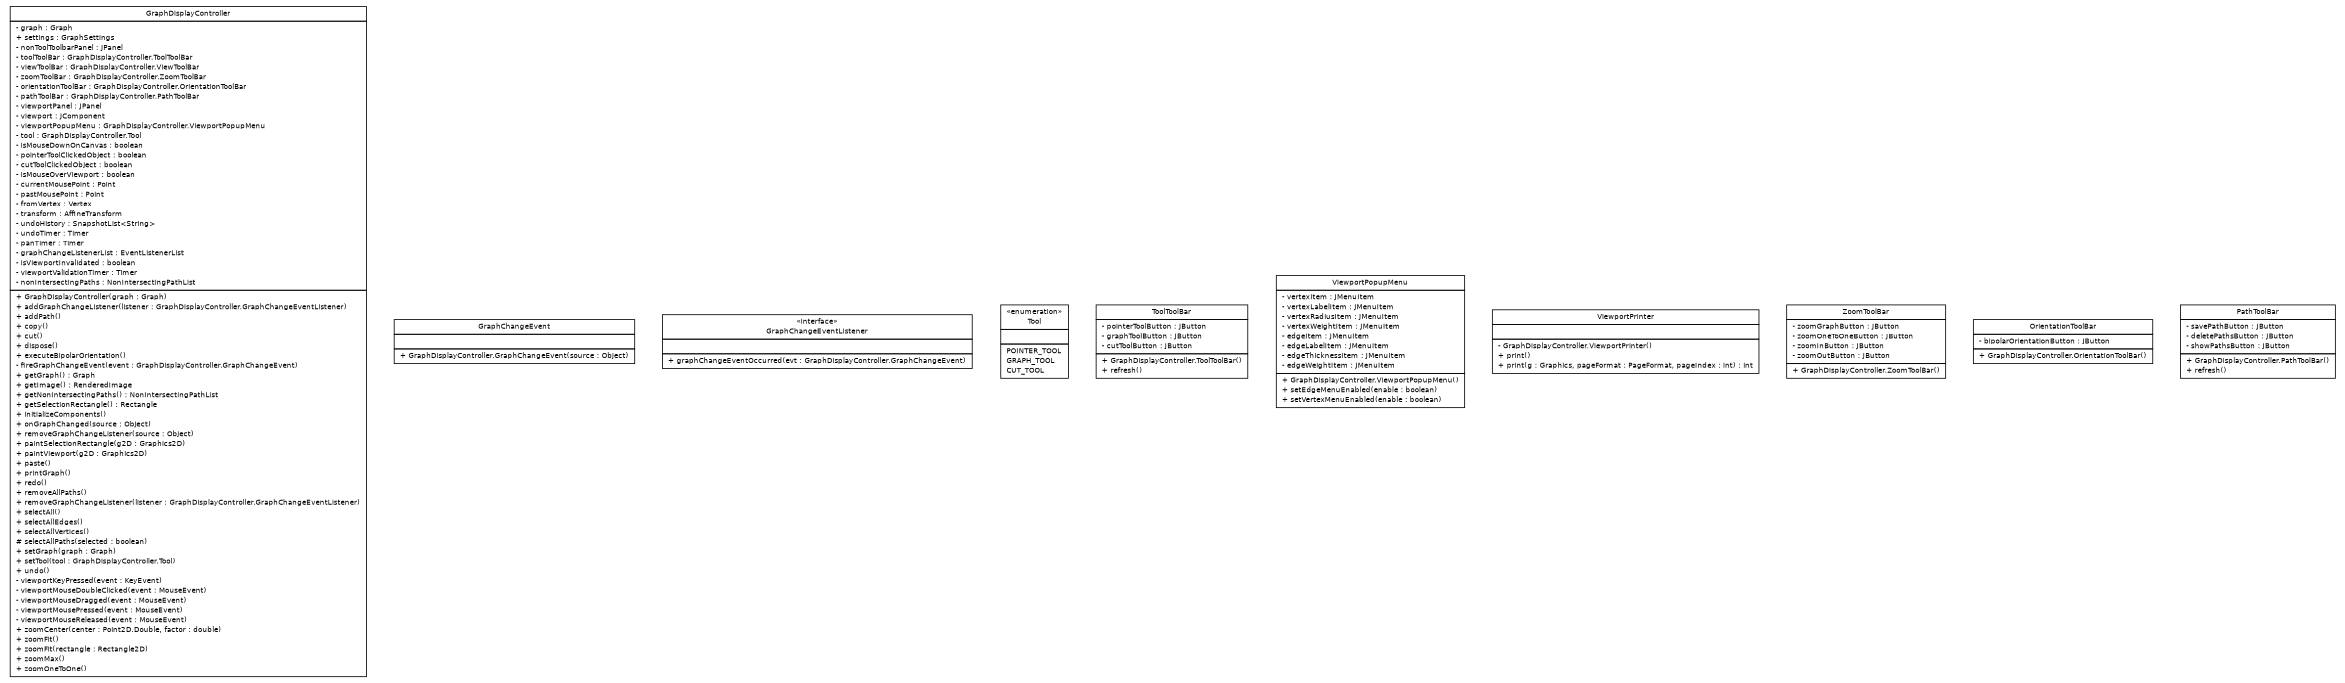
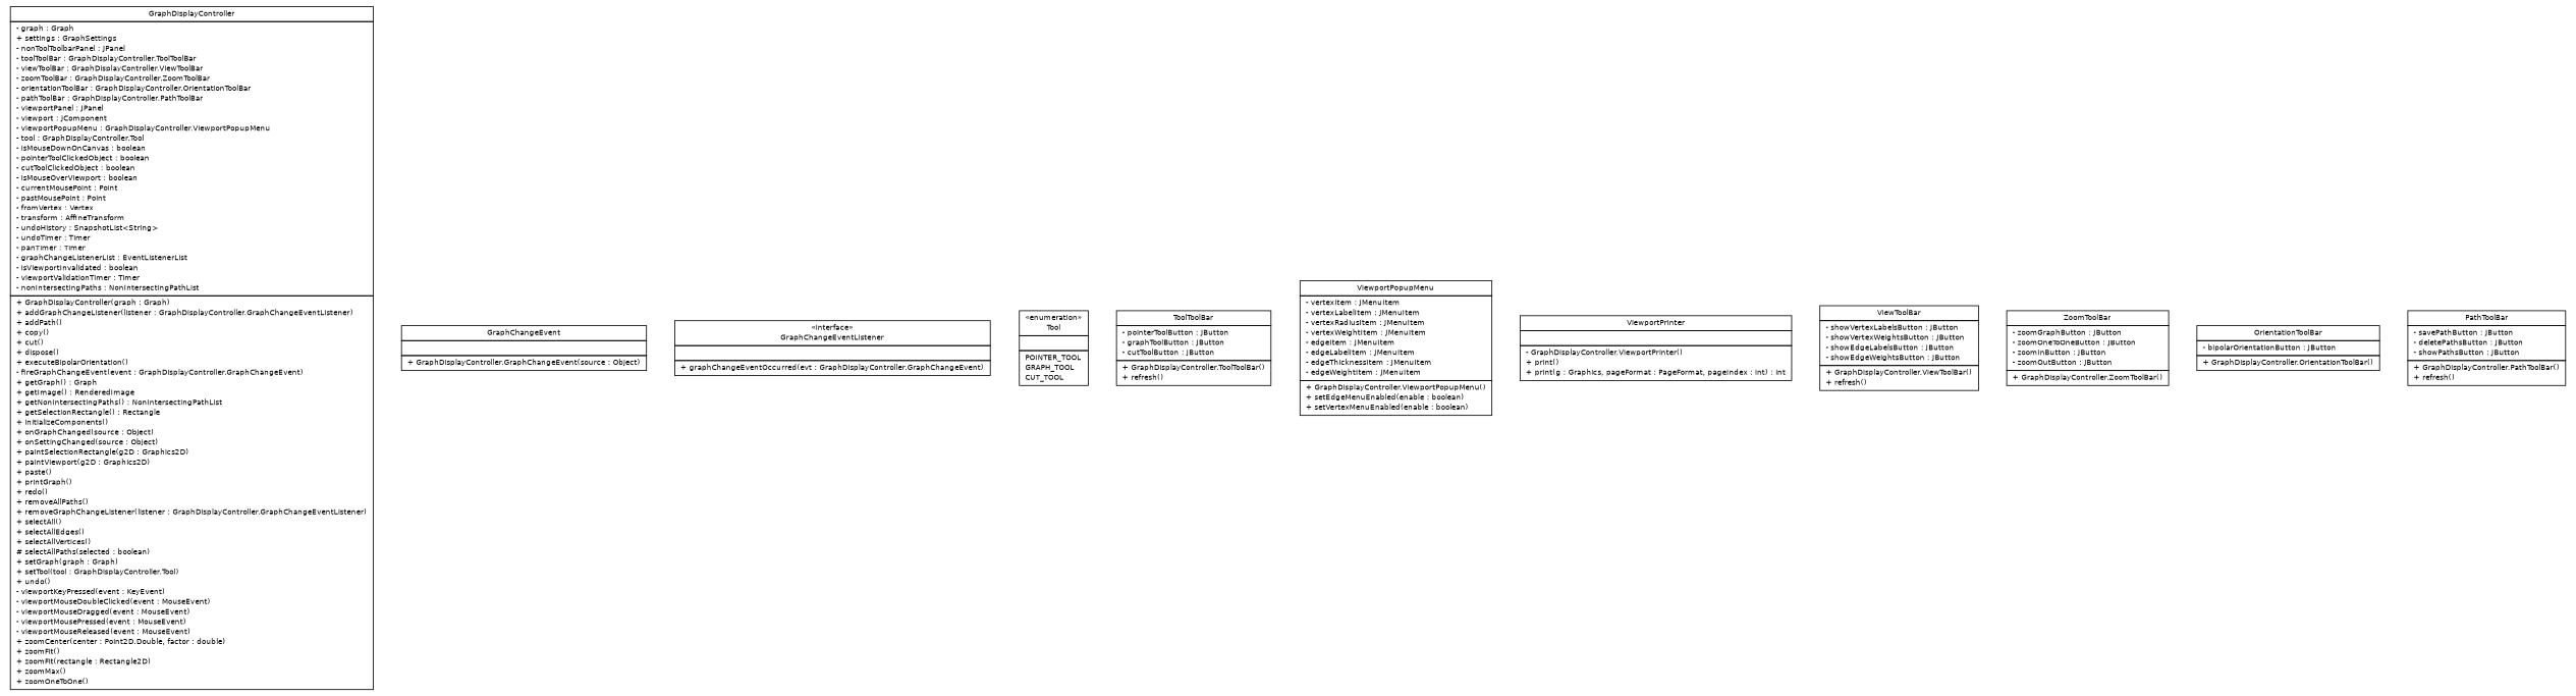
  digraph {
    nodesep=0.25
    ranksep=0.5
    fontname="DejaVu Sans"
    node [fontcolor=black fontname="DejaVu Sans" fontsize=9.0 shape=plaintext]
-   n1 [label=<<table title="pfc.controllers.GraphDisplayController" border="0" cellborder="1" cellspacing="0" cellpadding="2" port="p" href="./GraphDisplayController.html"> 		<tr><td><table border="0" cellspacing="0" cellpadding="1"> <tr><td align="center" balign="center"> GraphDisplayController </td></tr> 		</table></td></tr> 		<tr><td><table border="0" cellspacing="0" cellpadding="1"> <tr><td align="left" balign="left"> - graph : Graph </td></tr> <tr><td align="left" balign="left"> + settings : GraphSettings </td></tr> <tr><td align="left" balign="left"> - nonToolToolbarPanel : JPanel </td></tr> <tr><td align="left" balign="left"> - toolToolBar : GraphDisplayController.ToolToolBar </td></tr> <tr><td align="left" balign="left"> - viewToolBar : GraphDisplayController.ViewToolBar </td></tr> <tr><td align="left" balign="left"> - zoomToolBar : GraphDisplayController.ZoomToolBar </td></tr> <tr><td align="left" balign="left"> - orientationToolBar : GraphDisplayController.OrientationToolBar </td></tr> <tr><td align="left" balign="left"> - pathToolBar : GraphDisplayController.PathToolBar </td></tr> <tr><td align="left" balign="left"> - viewportPanel : JPanel </td></tr> <tr><td align="left" balign="left"> - viewport : JComponent </td></tr> <tr><td align="left" balign="left"> - viewportPopupMenu : GraphDisplayController.ViewportPopupMenu </td></tr> <tr><td align="left" balign="left"> - tool : GraphDisplayController.Tool </td></tr> <tr><td align="left" balign="left"> - isMouseDownOnCanvas : boolean </td></tr> <tr><td align="left" balign="left"> - pointerToolClickedObject : boolean </td></tr> <tr><td align="left" balign="left"> - cutToolClickedObject : boolean </td></tr> <tr><td align="left" balign="left"> - isMouseOverViewport : boolean </td></tr> <tr><td align="left" balign="left"> - currentMousePoint : Point </td></tr> <tr><td align="left" balign="left"> - pastMousePoint : Point </td></tr> <tr><td align="left" balign="left"> - fromVertex : Vertex </td></tr> <tr><td align="left" balign="left"> - transform : AffineTransform </td></tr> <tr><td align="left" balign="left"> - undoHistory : SnapshotList&lt;String&gt; </td></tr> <tr><td align="left" balign="left"> - undoTimer : Timer </td></tr> <tr><td align="left" balign="left"> - panTimer : Timer </td></tr> <tr><td align="left" balign="left"> - graphChangeListenerList : EventListenerList </td></tr> <tr><td align="left" balign="left"> - isViewportInvalidated : boolean </td></tr> <tr><td align="left" balign="left"> - viewportValidationTimer : Timer </td></tr> <tr><td align="left" balign="left"> - nonIntersectingPaths : NonIntersectingPathList </td></tr> 		</table></td></tr> 		<tr><td><table border="0" cellspacing="0" cellpadding="1"> <tr><td align="left" balign="left"> + GraphDisplayController(graph : Graph) </td></tr> <tr><td align="left" balign="left"> + addGraphChangeListener(listener : GraphDisplayController.GraphChangeEventListener) </td></tr> <tr><td align="left" balign="left"> + addPath() </td></tr> <tr><td align="left" balign="left"> + copy() </td></tr> <tr><td align="left" balign="left"> + cut() </td></tr> <tr><td align="left" balign="left"> + dispose() </td></tr> <tr><td align="left" balign="left"> + executeBipolarOrientation() </td></tr> <tr><td align="left" balign="left"> - fireGraphChangeEvent(event : GraphDisplayController.GraphChangeEvent) </td></tr> <tr><td align="left" balign="left"> + getGraph() : Graph </td></tr> <tr><td align="left" balign="left"> + getImage() : RenderedImage </td></tr> <tr><td align="left" balign="left"> + getNonIntersectingPaths() : NonIntersectingPathList </td></tr> <tr><td align="left" balign="left"> + getSelectionRectangle() : Rectangle </td></tr> <tr><td align="left" balign="left"> + initializeComponents() </td></tr> <tr><td align="left" balign="left"> + onGraphChanged(source : Object) </td></tr> <tr><td align="left" balign="left"> + removeGraphChangeListener(source : Object) </td></tr> <tr><td align="left" balign="left"> + paintSelectionRectangle(g2D : Graphics2D) </td></tr> <tr><td align="left" balign="left"> + paintViewport(g2D : Graphics2D) </td></tr> <tr><td align="left" balign="left"> + paste() </td></tr> <tr><td align="left" balign="left"> + printGraph() </td></tr> <tr><td align="left" balign="left"> + redo() </td></tr> <tr><td align="left" balign="left"> + removeAllPaths() </td></tr> <tr><td align="left" balign="left"> + removeGraphChangeListener(listener : GraphDisplayController.GraphChangeEventListener) </td></tr> <tr><td align="left" balign="left"> + selectAll() </td></tr> <tr><td align="left" balign="left"> + selectAllEdges() </td></tr> <tr><td align="left" balign="left"> + selectAllVertices() </td></tr> <tr><td align="left" balign="left"> # selectAllPaths(selected : boolean) </td></tr> <tr><td align="left" balign="left"> + setGraph(graph : Graph) </td></tr> <tr><td align="left" balign="left"> + setTool(tool : GraphDisplayController.Tool) </td></tr> <tr><td align="left" balign="left"> + undo() </td></tr> <tr><td align="left" balign="left"> - viewportKeyPressed(event : KeyEvent) </td></tr> <tr><td align="left" balign="left"> - viewportMouseDoubleClicked(event : MouseEvent) </td></tr> <tr><td align="left" balign="left"> - viewportMouseDragged(event : MouseEvent) </td></tr> <tr><td align="left" balign="left"> - viewportMousePressed(event : MouseEvent) </td></tr> <tr><td align="left" balign="left"> - viewportMouseReleased(event : MouseEvent) </td></tr> <tr><td align="left" balign="left"> + zoomCenter(center : Point2D.Double, factor : double) </td></tr> <tr><td align="left" balign="left"> + zoomFit() </td></tr> <tr><td align="left" balign="left"> + zoomFit(rectangle : Rectangle2D) </td></tr> <tr><td align="left" balign="left"> + zoomMax() </td></tr> <tr><td align="left" balign="left"> + zoomOneToOne() </td></tr> 		</table></td></tr> 		</table>>]
+   n1 [label=<<table title="pfc.controllers.GraphDisplayController" border="0" cellborder="1" cellspacing="0" cellpadding="2" port="p" href="./GraphDisplayController.html"> 		<tr><td><table border="0" cellspacing="0" cellpadding="1"> <tr><td align="center" balign="center"> GraphDisplayController </td></tr> 		</table></td></tr> 		<tr><td><table border="0" cellspacing="0" cellpadding="1"> <tr><td align="left" balign="left"> - graph : Graph </td></tr> <tr><td align="left" balign="left"> + settings : GraphSettings </td></tr> <tr><td align="left" balign="left"> - nonToolToolbarPanel : JPanel </td></tr> <tr><td align="left" balign="left"> - toolToolBar : GraphDisplayController.ToolToolBar </td></tr> <tr><td align="left" balign="left"> - viewToolBar : GraphDisplayController.ViewToolBar </td></tr> <tr><td align="left" balign="left"> - zoomToolBar : GraphDisplayController.ZoomToolBar </td></tr> <tr><td align="left" balign="left"> - orientationToolBar : GraphDisplayController.OrientationToolBar </td></tr> <tr><td align="left" balign="left"> - pathToolBar : GraphDisplayController.PathToolBar </td></tr> <tr><td align="left" balign="left"> - viewportPanel : JPanel </td></tr> <tr><td align="left" balign="left"> - viewport : JComponent </td></tr> <tr><td align="left" balign="left"> - viewportPopupMenu : GraphDisplayController.ViewportPopupMenu </td></tr> <tr><td align="left" balign="left"> - tool : GraphDisplayController.Tool </td></tr> <tr><td align="left" balign="left"> - isMouseDownOnCanvas : boolean </td></tr> <tr><td align="left" balign="left"> - pointerToolClickedObject : boolean </td></tr> <tr><td align="left" balign="left"> - cutToolClickedObject : boolean </td></tr> <tr><td align="left" balign="left"> - isMouseOverViewport : boolean </td></tr> <tr><td align="left" balign="left"> - currentMousePoint : Point </td></tr> <tr><td align="left" balign="left"> - pastMousePoint : Point </td></tr> <tr><td align="left" balign="left"> - fromVertex : Vertex </td></tr> <tr><td align="left" balign="left"> - transform : AffineTransform </td></tr> <tr><td align="left" balign="left"> - undoHistory : SnapshotList&lt;String&gt; </td></tr> <tr><td align="left" balign="left"> - undoTimer : Timer </td></tr> <tr><td align="left" balign="left"> - panTimer : Timer </td></tr> <tr><td align="left" balign="left"> - graphChangeListenerList : EventListenerList </td></tr> <tr><td align="left" balign="left"> - isViewportInvalidated : boolean </td></tr> <tr><td align="left" balign="left"> - viewportValidationTimer : Timer </td></tr> <tr><td align="left" balign="left"> - nonIntersectingPaths : NonIntersectingPathList </td></tr> 		</table></td></tr> 		<tr><td><table border="0" cellspacing="0" cellpadding="1"> <tr><td align="left" balign="left"> + GraphDisplayController(graph : Graph) </td></tr> <tr><td align="left" balign="left"> + addGraphChangeListener(listener : GraphDisplayController.GraphChangeEventListener) </td></tr> <tr><td align="left" balign="left"> + addPath() </td></tr> <tr><td align="left" balign="left"> + copy() </td></tr> <tr><td align="left" balign="left"> + cut() </td></tr> <tr><td align="left" balign="left"> + dispose() </td></tr> <tr><td align="left" balign="left"> + executeBipolarOrientation() </td></tr> <tr><td align="left" balign="left"> - fireGraphChangeEvent(event : GraphDisplayController.GraphChangeEvent) </td></tr> <tr><td align="left" balign="left"> + getGraph() : Graph </td></tr> <tr><td align="left" balign="left"> + getImage() : RenderedImage </td></tr> <tr><td align="left" balign="left"> + getNonIntersectingPaths() : NonIntersectingPathList </td></tr> <tr><td align="left" balign="left"> + getSelectionRectangle() : Rectangle </td></tr> <tr><td align="left" balign="left"> + initializeComponents() </td></tr> <tr><td align="left" balign="left"> + onGraphChanged(source : Object) </td></tr> <tr><td align="left" balign="left"> + onSettingChanged(source : Object) </td></tr> <tr><td align="left" balign="left"> + paintSelectionRectangle(g2D : Graphics2D) </td></tr> <tr><td align="left" balign="left"> + paintViewport(g2D : Graphics2D) </td></tr> <tr><td align="left" balign="left"> + paste() </td></tr> <tr><td align="left" balign="left"> + printGraph() </td></tr> <tr><td align="left" balign="left"> + redo() </td></tr> <tr><td align="left" balign="left"> + removeAllPaths() </td></tr> <tr><td align="left" balign="left"> + removeGraphChangeListener(listener : GraphDisplayController.GraphChangeEventListener) </td></tr> <tr><td align="left" balign="left"> + selectAll() </td></tr> <tr><td align="left" balign="left"> + selectAllEdges() </td></tr> <tr><td align="left" balign="left"> + selectAllVertices() </td></tr> <tr><td align="left" balign="left"> # selectAllPaths(selected : boolean) </td></tr> <tr><td align="left" balign="left"> + setGraph(graph : Graph) </td></tr> <tr><td align="left" balign="left"> + setTool(tool : GraphDisplayController.Tool) </td></tr> <tr><td align="left" balign="left"> + undo() </td></tr> <tr><td align="left" balign="left"> - viewportKeyPressed(event : KeyEvent) </td></tr> <tr><td align="left" balign="left"> - viewportMouseDoubleClicked(event : MouseEvent) </td></tr> <tr><td align="left" balign="left"> - viewportMouseDragged(event : MouseEvent) </td></tr> <tr><td align="left" balign="left"> - viewportMousePressed(event : MouseEvent) </td></tr> <tr><td align="left" balign="left"> - viewportMouseReleased(event : MouseEvent) </td></tr> <tr><td align="left" balign="left"> + zoomCenter(center : Point2D.Double, factor : double) </td></tr> <tr><td align="left" balign="left"> + zoomFit() </td></tr> <tr><td align="left" balign="left"> + zoomFit(rectangle : Rectangle2D) </td></tr> <tr><td align="left" balign="left"> + zoomMax() </td></tr> <tr><td align="left" balign="left"> + zoomOneToOne() </td></tr> 		</table></td></tr> 		</table>>]
    n2 [label=<<table title="pfc.controllers.GraphDisplayController.GraphChangeEvent" border="0" cellborder="1" cellspacing="0" cellpadding="2" port="p" href="./GraphDisplayController.GraphChangeEvent.html"> 		<tr><td><table border="0" cellspacing="0" cellpadding="1"> <tr><td align="center" balign="center"> GraphChangeEvent </td></tr> 		</table></td></tr> 		<tr><td><table border="0" cellspacing="0" cellpadding="1"> <tr><td align="left" balign="left">  </td></tr> 		</table></td></tr> 		<tr><td><table border="0" cellspacing="0" cellpadding="1"> <tr><td align="left" balign="left"> + GraphDisplayController.GraphChangeEvent(source : Object) </td></tr> 		</table></td></tr> 		</table>>]
    n3 [label=<<table title="pfc.controllers.GraphDisplayController.GraphChangeEventListener" border="0" cellborder="1" cellspacing="0" cellpadding="2" port="p" href="./GraphDisplayController.GraphChangeEventListener.html"> 		<tr><td><table border="0" cellspacing="0" cellpadding="1"> <tr><td align="center" balign="center"> &#171;interface&#187; </td></tr> <tr><td align="center" balign="center"> GraphChangeEventListener </td></tr> 		</table></td></tr> 		<tr><td><table border="0" cellspacing="0" cellpadding="1"> <tr><td align="left" balign="left">  </td></tr> 		</table></td></tr> 		<tr><td><table border="0" cellspacing="0" cellpadding="1"> <tr><td align="left" balign="left"> + graphChangeEventOccurred(evt : GraphDisplayController.GraphChangeEvent) </td></tr> 		</table></td></tr> 		</table>>]
    n4 [label=<<table title="pfc.controllers.GraphDisplayController.Tool" border="0" cellborder="1" cellspacing="0" cellpadding="2" port="p" href="./GraphDisplayController.Tool.html"> 		<tr><td><table border="0" cellspacing="0" cellpadding="1"> <tr><td align="center" balign="center"> &#171;enumeration&#187; </td></tr> <tr><td align="center" balign="center"> Tool </td></tr> 		</table></td></tr> 		<tr><td><table border="0" cellspacing="0" cellpadding="1"> <tr><td align="left" balign="left">  </td></tr> 		</table></td></tr> 		<tr><td><table border="0" cellspacing="0" cellpadding="1"> <tr><td align="left" balign="left"> POINTER_TOOL </td></tr> <tr><td align="left" balign="left"> GRAPH_TOOL </td></tr> <tr><td align="left" balign="left"> CUT_TOOL </td></tr> 		</table></td></tr> 		</table>>]
    n5 [label=<<table title="pfc.controllers.GraphDisplayController.ToolToolBar" border="0" cellborder="1" cellspacing="0" cellpadding="2" port="p" href="./GraphDisplayController.ToolToolBar.html"> 		<tr><td><table border="0" cellspacing="0" cellpadding="1"> <tr><td align="center" balign="center"> ToolToolBar </td></tr> 		</table></td></tr> 		<tr><td><table border="0" cellspacing="0" cellpadding="1"> <tr><td align="left" balign="left"> - pointerToolButton : JButton </td></tr> <tr><td align="left" balign="left"> - graphToolButton : JButton </td></tr> <tr><td align="left" balign="left"> - cutToolButton : JButton </td></tr> 		</table></td></tr> 		<tr><td><table border="0" cellspacing="0" cellpadding="1"> <tr><td align="left" balign="left"> + GraphDisplayController.ToolToolBar() </td></tr> <tr><td align="left" balign="left"> + refresh() </td></tr> 		</table></td></tr> 		</table>>]
    n6 [label=<<table title="pfc.controllers.GraphDisplayController.ViewportPopupMenu" border="0" cellborder="1" cellspacing="0" cellpadding="2" port="p" href="./GraphDisplayController.ViewportPopupMenu.html"> 		<tr><td><table border="0" cellspacing="0" cellpadding="1"> <tr><td align="center" balign="center"> ViewportPopupMenu </td></tr> 		</table></td></tr> 		<tr><td><table border="0" cellspacing="0" cellpadding="1"> <tr><td align="left" balign="left"> - vertexItem : JMenuItem </td></tr> <tr><td align="left" balign="left"> - vertexLabelItem : JMenuItem </td></tr> <tr><td align="left" balign="left"> - vertexRadiusItem : JMenuItem </td></tr> <tr><td align="left" balign="left"> - vertexWeightItem : JMenuItem </td></tr> <tr><td align="left" balign="left"> - edgeItem : JMenuItem </td></tr> <tr><td align="left" balign="left"> - edgeLabelItem : JMenuItem </td></tr> <tr><td align="left" balign="left"> - edgeThicknessItem : JMenuItem </td></tr> <tr><td align="left" balign="left"> - edgeWeightItem : JMenuItem </td></tr> 		</table></td></tr> 		<tr><td><table border="0" cellspacing="0" cellpadding="1"> <tr><td align="left" balign="left"> + GraphDisplayController.ViewportPopupMenu() </td></tr> <tr><td align="left" balign="left"> + setEdgeMenuEnabled(enable : boolean) </td></tr> <tr><td align="left" balign="left"> + setVertexMenuEnabled(enable : boolean) </td></tr> 		</table></td></tr> 		</table>>]
    n7 [label=<<table title="pfc.controllers.GraphDisplayController.ViewportPrinter" border="0" cellborder="1" cellspacing="0" cellpadding="2" port="p" href="./GraphDisplayController.ViewportPrinter.html"> 		<tr><td><table border="0" cellspacing="0" cellpadding="1"> <tr><td align="center" balign="center"> ViewportPrinter </td></tr> 		</table></td></tr> 		<tr><td><table border="0" cellspacing="0" cellpadding="1"> <tr><td align="left" balign="left">  </td></tr> 		</table></td></tr> 		<tr><td><table border="0" cellspacing="0" cellpadding="1"> <tr><td align="left" balign="left"> - GraphDisplayController.ViewportPrinter() </td></tr> <tr><td align="left" balign="left"> + print() </td></tr> <tr><td align="left" balign="left"> + print(g : Graphics, pageFormat : PageFormat, pageIndex : int) : int </td></tr> 		</table></td></tr> 		</table>>]
+   n8 [label=<<table title="pfc.controllers.GraphDisplayController.ViewToolBar" border="0" cellborder="1" cellspacing="0" cellpadding="2" port="p" href="./GraphDisplayController.ViewToolBar.html"> 		<tr><td><table border="0" cellspacing="0" cellpadding="1"> <tr><td align="center" balign="center"> ViewToolBar </td></tr> 		</table></td></tr> 		<tr><td><table border="0" cellspacing="0" cellpadding="1"> <tr><td align="left" balign="left"> - showVertexLabelsButton : JButton </td></tr> <tr><td align="left" balign="left"> - showVertexWeightsButton : JButton </td></tr> <tr><td align="left" balign="left"> - showEdgeLabelsButton : JButton </td></tr> <tr><td align="left" balign="left"> - showEdgeWeightsButton : JButton </td></tr> 		</table></td></tr> 		<tr><td><table border="0" cellspacing="0" cellpadding="1"> <tr><td align="left" balign="left"> + GraphDisplayController.ViewToolBar() </td></tr> <tr><td align="left" balign="left"> + refresh() </td></tr> 		</table></td></tr> 		</table>>]
    n9 [label=<<table title="pfc.controllers.GraphDisplayController.ZoomToolBar" border="0" cellborder="1" cellspacing="0" cellpadding="2" port="p" href="./GraphDisplayController.ZoomToolBar.html"> 		<tr><td><table border="0" cellspacing="0" cellpadding="1"> <tr><td align="center" balign="center"> ZoomToolBar </td></tr> 		</table></td></tr> 		<tr><td><table border="0" cellspacing="0" cellpadding="1"> <tr><td align="left" balign="left"> - zoomGraphButton : JButton </td></tr> <tr><td align="left" balign="left"> - zoomOneToOneButton : JButton </td></tr> <tr><td align="left" balign="left"> - zoomInButton : JButton </td></tr> <tr><td align="left" balign="left"> - zoomOutButton : JButton </td></tr> 		</table></td></tr> 		<tr><td><table border="0" cellspacing="0" cellpadding="1"> <tr><td align="left" balign="left"> + GraphDisplayController.ZoomToolBar() </td></tr> 		</table></td></tr> 		</table>>]
    n10 [label=<<table title="pfc.controllers.GraphDisplayController.OrientationToolBar" border="0" cellborder="1" cellspacing="0" cellpadding="2" port="p" href="./GraphDisplayController.OrientationToolBar.html"> 		<tr><td><table border="0" cellspacing="0" cellpadding="1"> <tr><td align="center" balign="center"> OrientationToolBar </td></tr> 		</table></td></tr> 		<tr><td><table border="0" cellspacing="0" cellpadding="1"> <tr><td align="left" balign="left"> - bipolarOrientationButton : JButton </td></tr> 		</table></td></tr> 		<tr><td><table border="0" cellspacing="0" cellpadding="1"> <tr><td align="left" balign="left"> + GraphDisplayController.OrientationToolBar() </td></tr> 		</table></td></tr> 		</table>>]
    n11 [label=<<table title="pfc.controllers.GraphDisplayController.PathToolBar" border="0" cellborder="1" cellspacing="0" cellpadding="2" port="p" href="./GraphDisplayController.PathToolBar.html"> 		<tr><td><table border="0" cellspacing="0" cellpadding="1"> <tr><td align="center" balign="center"> PathToolBar </td></tr> 		</table></td></tr> 		<tr><td><table border="0" cellspacing="0" cellpadding="1"> <tr><td align="left" balign="left"> - savePathButton : JButton </td></tr> <tr><td align="left" balign="left"> - deletePathsButton : JButton </td></tr> <tr><td align="left" balign="left"> - showPathsButton : JButton </td></tr> 		</table></td></tr> 		<tr><td><table border="0" cellspacing="0" cellpadding="1"> <tr><td align="left" balign="left"> + GraphDisplayController.PathToolBar() </td></tr> <tr><td align="left" balign="left"> + refresh() </td></tr> 		</table></td></tr> 		</table>>]
  }
